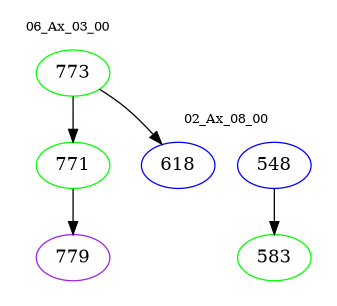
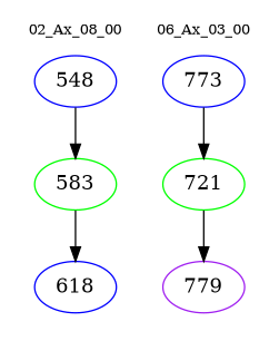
  digraph {
    node [color=blue]
    edge [color=black]
    n1 [label=548]
    n2 [color=green label=583]
    n3 [label=618]
-   n4 [color=green label=773]
-   n5 [color=green label=771]
+   n4 [label=773]
+   n5 [color=green label=721]
    n6 [color=purple label=779]
    subgraph cluster_1 {
      color=white
      fontsize=10
      label="02_Ax_08_00"
      n1
      n2
      n3
    }
    subgraph cluster_2 {
      color=white
      fontsize=10
      label="06_Ax_03_00"
      n4
      n5
      n6
    }
    n1 -> n2
-   n4 -> n3
+   n2 -> n3
    n4 -> n5
    n5 -> n6
  }
